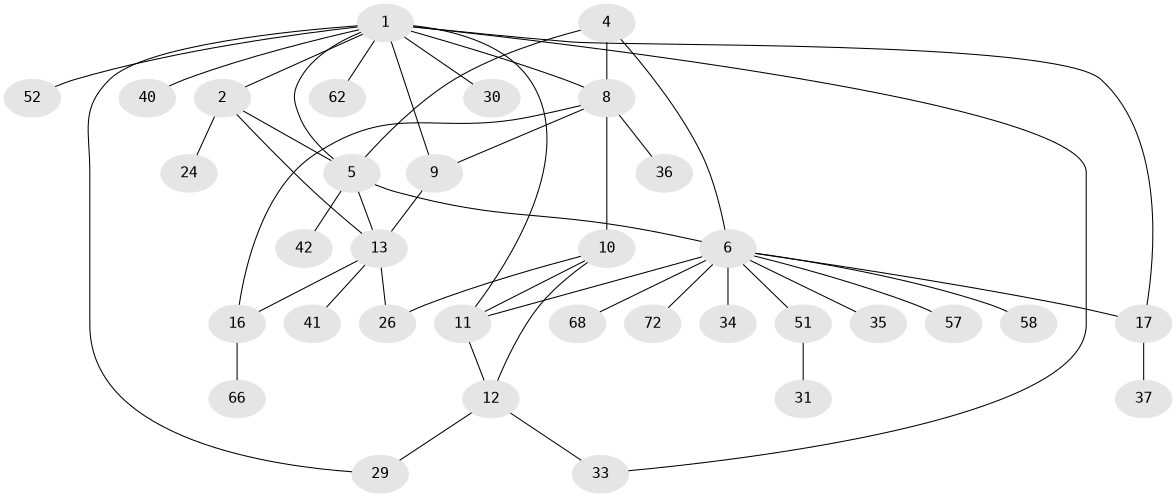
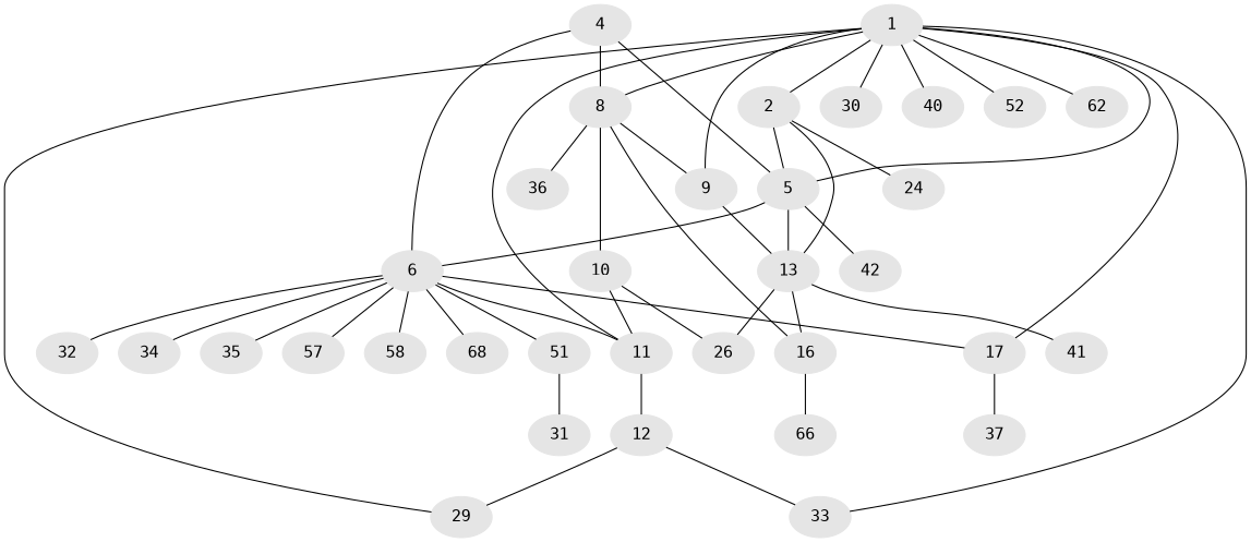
  graph {
    fontname="DejaVu Sans Mono"
    node [color=gray90 fontname="DejaVu Sans Mono" style=filled]
    edge [fontname="DejaVu Sans Mono"]
    1 [super="+3+7"]
    2 [super="+23"]
    5 [super="+45+39"]
    8 [super="+22+46+56"]
    9 [super="+69+59+25"]
    11
    17 [super="+19+61"]
    29
    30
    33
    40
    52
    62
    13 [super="+14+15+63+54"]
    24 [super="+55+47"]
    6 [super="+44"]
    42
    10
    16 [super="+43+53+18+27"]
    36
    12 [super="+20+28"]
    37 [super="+38"]
    26 [super="+48"]
    41
    4
    n26 [label=51]
-   32 [label=72]
+   32
    34
    35
    57
    58
    68
    31 [super="+64"]
    66
    1 -- 2 [weight=2]
    1 -- 5
    1 -- 8
    1 -- 9
    1 -- 11
    1 -- 17 [weight=2]
    1 -- 29
    1 -- 30
    1 -- 33
    1 -- 40
    1 -- 52
    1 -- 62
    2 -- 5
    2 -- 13
    2 -- 24
    5 -- 13
    5 -- 6
    5 -- 42
    8 -- 9
    8 -- 10 [weight=2]
    8 -- 16
    8 -- 36
    9 -- 13
    11 -- 12
    17 -- 37
    13 -- 16
    13 -- 26
    13 -- 41
    6 -- 11
    6 -- 17
    6 -- n26
    6 -- 32
    6 -- 34
    6 -- 35
    6 -- 57
    6 -- 58
    6 -- 68
    10 -- 11
-   10 -- 12
    10 -- 26
    16 -- 66
    12 -- 29
    12 -- 33
    4 -- 5
    4 -- 8
    4 -- 6
    n26 -- 31
  }
